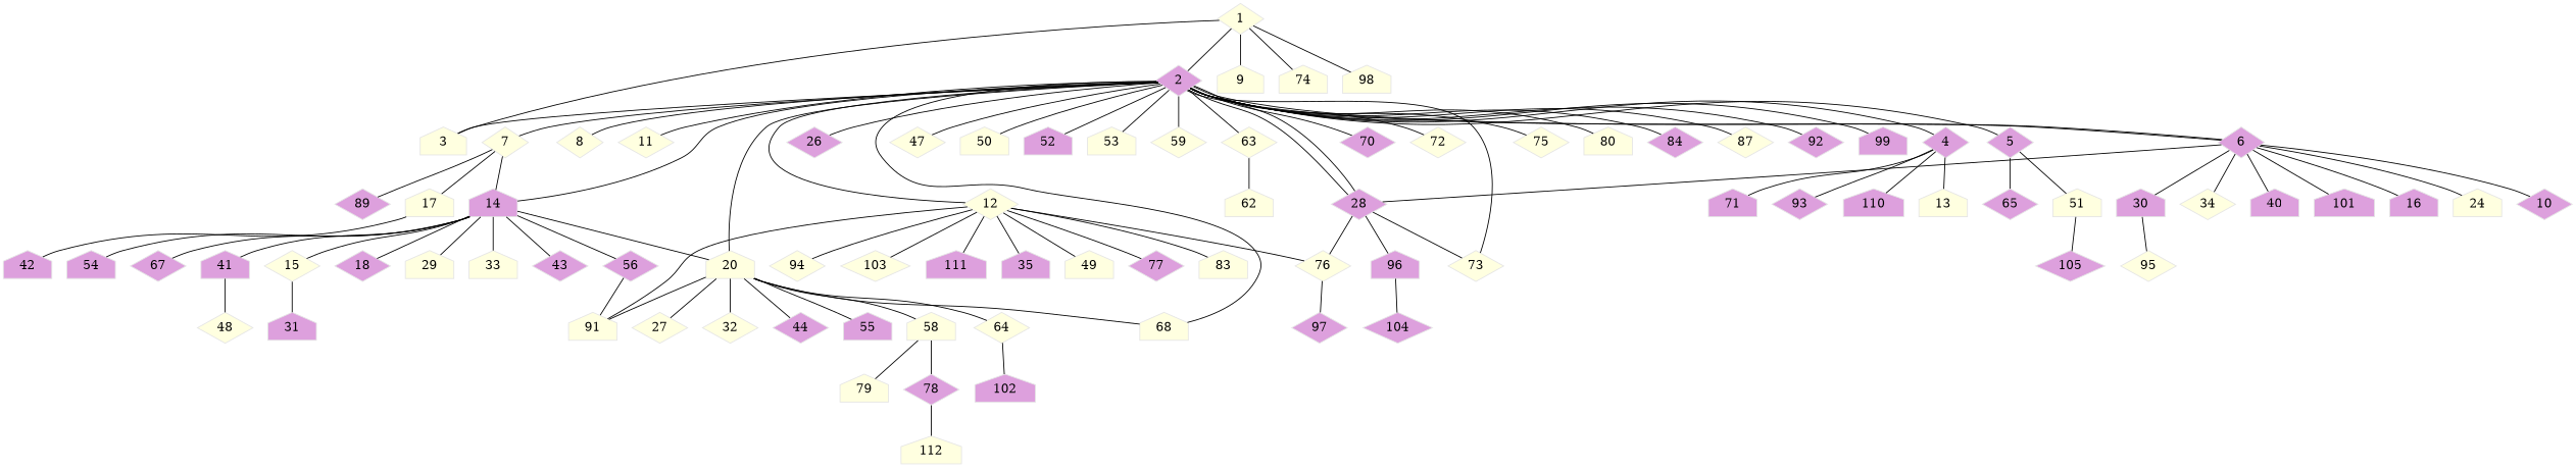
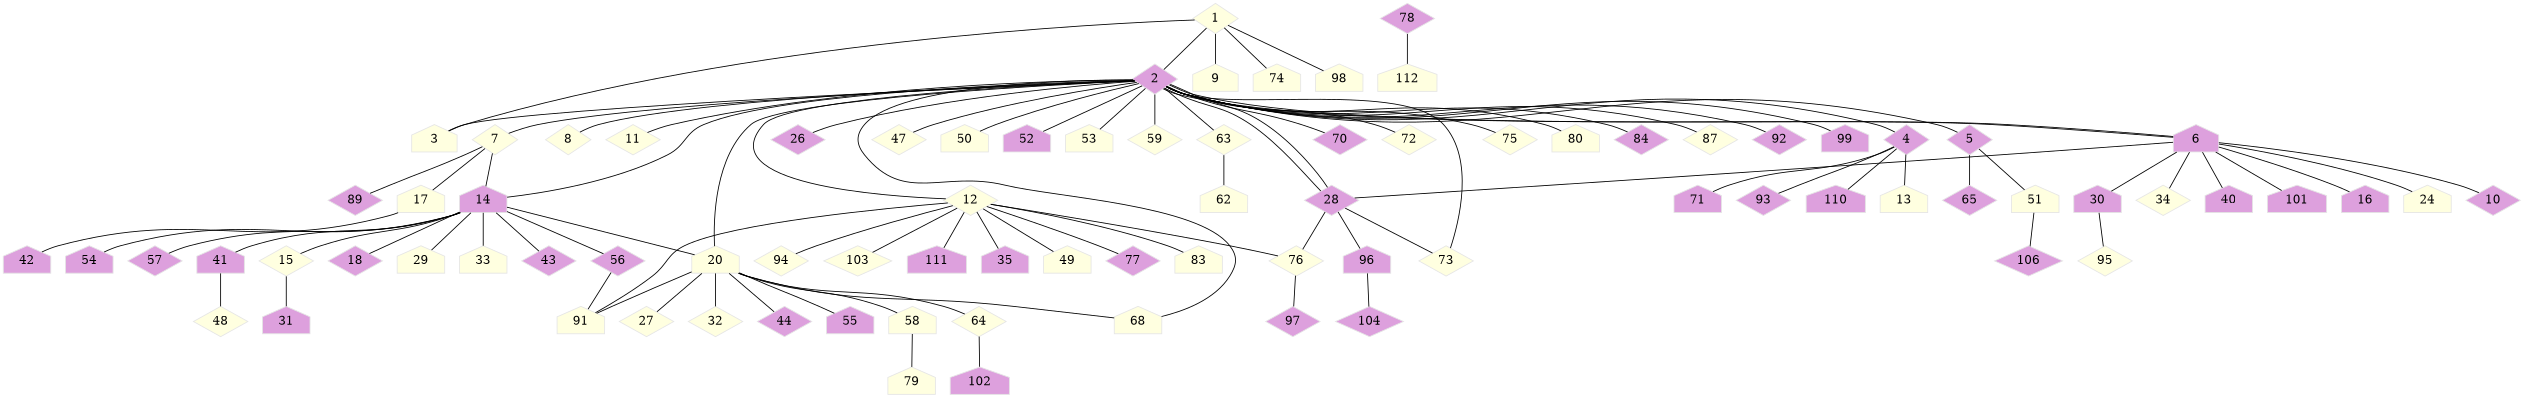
  graph {
    node [color=gray90 fillcolor=lightyellow shape=diamond style=filled]
    1 [super="+45"]
    2 [fillcolor=plum super="+39"]
    3 [shape=house]
    9 [shape=house]
    74 [shape=house]
    98 [shape=house]
    4 [fillcolor=plum super="+19"]
    5 [fillcolor=plum super="+25"]
-   6 [fillcolor=plum super="+22"]
+   6 [fillcolor=plum shape=house super="+22"]
    7 [super="+36"]
    8
    11
    12 [super="+23"]
    14 [fillcolor=plum shape=house super="+60"]
    20 [shape=house super="+21"]
    26 [fillcolor=plum]
    28 [fillcolor=plum super="+37"]
    47
    50 [shape=house super="+62"]
    52 [fillcolor=plum shape=house super="+85"]
    53 [shape=house]
    59
    63 [super="+67"]
    68 [shape=house super="+82"]
    70 [fillcolor=plum]
    72
    73
    75 [super="+81"]
    80 [shape=house super="+102"]
    84 [fillcolor=plum]
    87
    92 [fillcolor=plum]
    99 [fillcolor=plum shape=house]
    13 [shape=house]
    71 [fillcolor=plum shape=house]
    93 [fillcolor=plum]
    110 [fillcolor=plum shape=house]
    51 [shape=house]
    65 [fillcolor=plum]
    10 [fillcolor=plum]
    16 [fillcolor=plum shape=house]
    24 [shape=house]
    30 [fillcolor=plum shape=house]
    34
    40 [fillcolor=plum shape=house]
    101 [fillcolor=plum shape=house]
    17 [shape=house super="+38"]
    89 [fillcolor=plum]
    35 [fillcolor=plum shape=house]
    49 [shape=house super="+90"]
    76
    77 [fillcolor=plum]
    83 [shape=house]
    91 [shape=house]
    94
    103
    111 [fillcolor=plum shape=house]
    15 [super="+46"]
    18 [fillcolor=plum]
    29 [shape=house super="+109"]
    33 [shape=house]
    41 [fillcolor=plum shape=house]
    43 [fillcolor=plum]
    54 [fillcolor=plum shape=house super="+88"]
    56 [fillcolor=plum super="+108"]
-   57 [fillcolor=plum label=67]
+   57 [fillcolor=plum]
    27
    32
    44 [fillcolor=plum super="+66"]
    55 [fillcolor=plum shape=house]
    58 [shape=house super="+61"]
    64 [super="+100"]
    96 [fillcolor=plum shape=house]
    n74 [label=62 shape=house]
-   106 [fillcolor=plum label=105]
+   106 [fillcolor=plum]
    95
    42 [fillcolor=plum shape=house]
    97 [fillcolor=plum]
    31 [fillcolor=plum shape=house]
    48
    78 [fillcolor=plum super="+86"]
    79 [shape=house]
    n83 [fillcolor=plum label=102 shape=house]
    104 [fillcolor=plum super="+105"]
    112 [shape=house]
    1 -- 2
    1 -- 3
    1 -- 9
    1 -- 74
    1 -- 98
    2 -- 3
    2 -- 4
    2 -- 5
    2 -- 6
    2 -- 6
    2 -- 7
    2 -- 8
    2 -- 11
    2 -- 12
    2 -- 14
    2 -- 20 [weight=2]
    2 -- 26
    2 -- 28
    2 -- 28
    2 -- 47 [weight=2]
    2 -- 50
    2 -- 52
    2 -- 53
    2 -- 59
    2 -- 63
    2 -- 68
    2 -- 70
    2 -- 72
    2 -- 73
    2 -- 75
    2 -- 80
    2 -- 84
    2 -- 87
    2 -- 92
    2 -- 99
    4 -- 13
    4 -- 71
    4 -- 93
    4 -- 110
    5 -- 51
    5 -- 65
    6 -- 28
    6 -- 10
    6 -- 16
    6 -- 24
    6 -- 30
    6 -- 34
    6 -- 40
    6 -- 101
    7 -- 14
    7 -- 17
    7 -- 89
    12 -- 35
    12 -- 49
    12 -- 76
    12 -- 77
    12 -- 83
    12 -- 91
    12 -- 94
    12 -- 103
    12 -- 111
    14 -- 20
    14 -- 15
    14 -- 18
    14 -- 29
    14 -- 33
    14 -- 41
    14 -- 43
    14 -- 54
    14 -- 56
    14 -- 57
    20 -- 68
    20 -- 91
    20 -- 27
    20 -- 32
    20 -- 44
    20 -- 55
    20 -- 58
    20 -- 64
    28 -- 73
    28 -- 76
    28 -- 96
    63 -- n74
    51 -- 106
    30 -- 95
    17 -- 42
    76 -- 97
    15 -- 31
    41 -- 48
    56 -- 91
-   58 -- 78
    58 -- 79
    64 -- n83
    96 -- 104
    78 -- 112
  }
